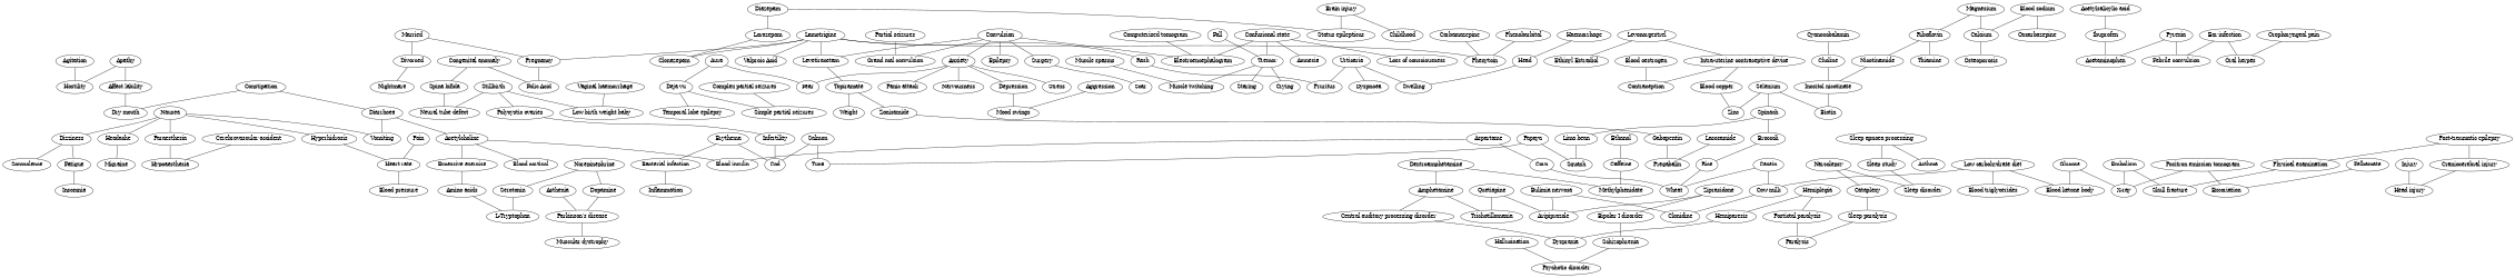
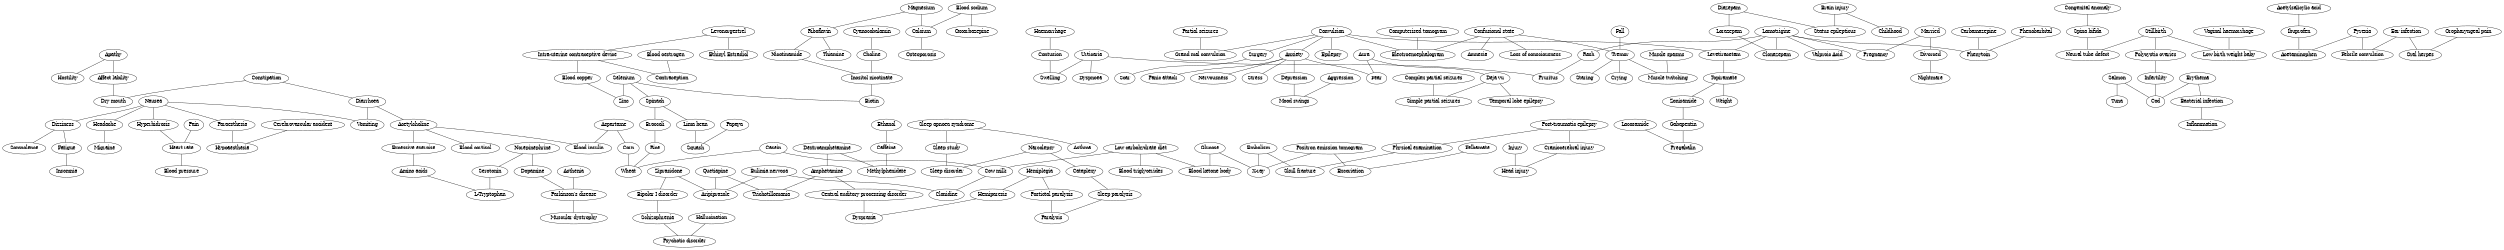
  strict graph {
    node [level=1]
    edge [level=1 weight=85.24]
-   n1 [label=Agitation src_id=169902 weight=0.0018932125106081406]
    n2 [label=Hostility src_id=178312 weight=0.0008335790243328781 level=""]
    n3 [label=Magnesium src_id=1330 weight=0.0016092281981076096 level=""]
    n4 [label=Riboflavin src_id=132 weight=0.0019988040957587606]
    n5 [label=Calcium src_id=1327 weight=0.0019150705632210527]
    n6 [label=Nicotinamide src_id=2556 weight=0.002116925340593475]
    n7 [label=Thiamine src_id=144 weight=0.0019609809401004946]
    n8 [label=Osteoporosis src_id=182448 weight=0.0017415178322508606]
    n9 [label="Inositol nicotinate" src_id=7903 weight=0.001707645651089037 level=""]
    n10 [label=Nausea src_id=181546 weight=0.003817163733503498]
    n11 [label=Headache src_id=177790 weight=0.003629731411491833]
    n12 [label=Dizziness src_id=175317 weight=0.004182753475121997]
    n13 [label=Paraesthesia src_id=182787 weight=0.0030602073943578525]
    n14 [label=Vomiting src_id=188709 weight=0.002237717673427465]
    n15 [label=Hyperhidrosis src_id=178464 weight=0.002894317404473477]
    n16 [label=Migraine src_id=180996 weight=0.002973154497413961]
    n17 [label=Fatigue src_id=176597 weight=0.0034094849159673375]
    n18 [label=Somnolence src_id=186129 weight=0.002921368758777029]
    n19 [label=Hypoaesthesia src_id=178564 weight=0.0018441575374414363]
    n20 [label="Heart rate" src_id=177799 weight=0.0016615884541936602 level=""]
    n21 [label=Insomnia src_id=179162 weight=0.002204332585390886]
    n22 [label="Blood pressure" src_id=172305 weight=0.0023794702000934195]
    n23 [label=Norepinephrine src_id=358 weight=0.000701572436896661 level=""]
    n24 [label=Serotonin src_id=7810 weight=0.0009097244788577965 level=""]
    n25 [label=Dopamine src_id=974 weight=0.0013526035753482696 level=""]
    n26 [label="L-Tryptophan" src_id=142 weight=0.0003490174238771454 level=""]
    n27 [label="Parkinson's disease" src_id=182898 weight=0.001113114205722105 level=""]
    n28 [label="Muscular dystrophy" src_id=181277 weight=0.0020167183302485453]
    n29 [label=Urticaria src_id=188054 weight=0.0011519886979077666 level=""]
    n30 [label=Dyspnoea src_id=175501 weight=0.0017803242471438464]
    n31 [label=Swelling src_id=186614 weight=0.0023700279579685593]
    n32 [label=Pruritus src_id=184366 weight=0.0017059221377840393 level=""]
    n33 [label="Post-traumatic epilepsy" src_id=183904 weight=0.0006617534202240789 level=""]
    n34 [label="Physical examination" src_id=183464 weight=0.0005235304459954017 level=""]
    n35 [label="Craniocerebral injury" src_id=174523 weight=0.0016166371406425278 level=""]
    n36 [label="Skull fracture" src_id=185991 weight=0.0008114640460577113 level=""]
    n37 [label="Head injury" src_id=177785 weight=0.0014157969267107986 level=""]
    n38 [label=Ethanol src_id=884 weight=0.002092393569196102]
    n39 [label=Caffeine src_id=192 weight=0.002471869603861105]
    n40 [label=Methylphenidate src_id=411 weight=0.00124332684218425 level=""]
    n41 [label="Partial seizures" src_id=182927 weight=0.0029395429462631636]
    n42 [label="Grand mal convulsion" src_id=177516 weight=0.007439468297569785]
    n43 [label=Pain src_id=182630 weight=0.005780303677902718]
    n44 [label=Apathy src_id=170717 weight=0.0005139842229041516 level=""]
    n45 [label="Affect lability" src_id=169892 weight=0.00027380333896749164 level=""]
    n46 [label="Dry mouth" src_id=175420 weight=0.0022628987228231374]
    n47 [label="Complex partial seizures" src_id=174011 weight=0.0033669628925900572]
    n48 [label="Simple partial seizures" src_id=185880 weight=0.0025264148989576156]
    n49 [label=Convulsion src_id=174366 weight=0.021183283532887193]
    n50 [label=Surgery src_id=186589 weight=0.004030986189366922]
    n51 [label=Levetiracetam src_id=1186 weight=0.006882236948488494]
    n52 [label=Anxiety src_id=170661 weight=0.007191629624041699]
    n53 [label=Epilepsy src_id=176107 weight=0.0145529562651861]
    n54 [label=Electroencephalogram src_id=175720 weight=0.008190389638790598]
    n55 [label=Scar src_id=185551 weight=0.001767244028178325]
    n56 [label=Topiramate src_id=264 weight=0.003896449842159197]
    n57 [label=Fear src_id=176601 weight=0.00423180013877655]
    n58 [label=Stress src_id=186464 weight=0.005489881201732726]
    n59 [label=Depression src_id=175023 weight=0.005397617393762817]
    n60 [label="Panic attack" src_id=182745 weight=0.002527424492525558]
    n61 [label=Nervousness src_id=181699 weight=0.00196343489860732]
    n62 [label=Zonisamide src_id=895 weight=0.0025595133472386933]
    n63 [label=Weight src_id=188818 weight=0.00256109155980544]
    n64 [label="Mood swings" src_id=181119 weight=0.0013121116757693495 level=""]
    n65 [label=Salmon src_id=8996 weight=0.0006755743213954945 level=""]
    n66 [label=Tuna src_id=8643 weight=0.000616617714305385 level=""]
    n67 [label=Cod src_id=8995 weight=0.0006940904008132913 level=""]
    n68 [label="Confusional state" src_id=174071 weight=0.0045697034034092344]
    n69 [label=Tremor src_id=187373 weight=0.0032307227193221206]
    n70 [label="Loss of consciousness" src_id=180127 weight=0.003902299080386455]
    n71 [label=Amnesia src_id=170136 weight=0.003670554159831233]
    n72 [label="Muscle twitching" src_id=181276 weight=0.002403814284374758]
    n73 [label=Staring src_id=186369 weight=0.002015414171345836]
    n74 [label=Crying src_id=174575 weight=0.0026914888545814483]
    n75 [label=Narcolepsy src_id=181475 weight=0.001601609499906586 level=""]
    n76 [label="Sleep disorder" src_id=186000 weight=0.0014645694686052332 level=""]
    n77 [label=Cataplexy src_id=173217 weight=0.0004605562160961688 level=""]
    n78 [label="Sleep paralysis" src_id=186008 weight=0.000841186897171789 level=""]
    n79 [label=Paralysis src_id=182799 weight=0.0017268563413672627 level=""]
    n80 [label="Blood sodium" src_id=172362 weight=0.0015161316577229536 level=""]
    n81 [label=Oxcarbazepine src_id=762 weight=0.002534724742924634]
    n82 [label=Ziprasidone src_id=237 weight=0.00038307525186565396 level=""]
    n83 [label=Aripiprazole src_id=1222 weight=0.0012625049742498163 level=""]
    n84 [label="Bipolar I disorder" src_id=171760 weight=0.001043676937014173 level=""]
    n85 [label=Schizophrenia src_id=185574 weight=0.0016048434025626337 level=""]
    n86 [label="Psychotic disorder" src_id=184453 weight=0.0022872442677770648]
    n87 [label=Embolism src_id=175772 weight=0.0014684924134583453 level=""]
    n88 [label="X-ray" src_id=188917 weight=0.0010775404547227745 level=""]
    n89 [label=Diazepam src_id=815 weight=0.001472822668299216 level=""]
    n90 [label="Status epilepticus" src_id=186374 weight=0.0014355552851170674 level=""]
    n91 [label=Lorazepam src_id=177 weight=0.00198802506334235]
    n92 [label=Clonazepam src_id=1052 weight=0.0017203199085305948 level=""]
    n93 [label=Levonorgestrel src_id=357 weight=0.0011290407653778945 level=""]
    n94 [label="Intra-uterine contraceptive device" src_id=179325 weight=0.0008788658331042069 level=""]
    n95 [label="Ethinyl Estradiol" src_id=963 weight=0.0021814291257429477]
    n96 [label=Contraception src_id=174350 weight=0.0018304575581175751]
    n97 [label="Blood copper" src_id=172045 weight=0.00030810695721414345 level=""]
    n98 [label=Zinc src_id=1526 weight=0.0009027028766143693 level=""]
    n99 [label="Acetylsalicylic acid" src_id=931 weight=0.0009214581915706249 level=""]
    n100 [label=Ibuprofen src_id=1035 weight=0.0008072654675934857 level=""]
    n101 [label="Excessive exercise" src_id=176247 weight=0.0015893738625358126 level=""]
    n102 [label="Amino acids" src_id=8309 weight=0.0018171058870276812]
    n103 [label=Acetaminophen src_id=307 weight=0.0021478198654316686]
    n104 [label=Asthenia src_id=171034 weight=0.002497794525406176]
    n105 [label=Injury src_id=179153 weight=0.003170260609283826]
    n106 [label=Carbamazepine src_id=551 weight=0.004340877995338315]
    n107 [label=Phenytoin src_id=243 weight=0.004732828277386289]
    n108 [label=Lamotrigine src_id=542 weight=0.006068998428846408]
    n109 [label=Rash src_id=184786 weight=0.002266379031972671]
    n110 [label=Pregnancy src_id=184014 weight=0.0030884814220588502]
    n111 [label="Valproic Acid" src_id=304 weight=0.005305496918110635]
-   n112 [label="Folic Acid" src_id=150 weight=0.001248867018795569 level=""]
    n113 [label=Selenium src_id=9080 weight=0.0008301117929561951 level=""]
    n114 [label=Spinach src_id=8638 weight=0.0016070793322843157 level=""]
    n115 [label=Biotin src_id=114 weight=0.0014547127828869668 level=""]
    n116 [label="Lima bean" src_id=8610 weight=0.000951798002990604 level=""]
    n117 [label=Broccoli src_id=8584 weight=0.0017175653551483447 level=""]
    n118 [label=Squash src_id=8639 weight=0.0015183902051071373 level=""]
    n119 [label=Rice src_id=8633 weight=0.0013726195936323733 level=""]
    n120 [label="Ear infection" src_id=175529 weight=0.0009304920765623234 level=""]
    n121 [label="Febrile convulsion" src_id=176614 weight=0.0009617972803996166 level=""]
    n122 [label="Oral herpes" src_id=182307 weight=0.001353446309060646 level=""]
-   n123 [label="Sleep apnoea processing" src_id=185998 weight=0.0013350860613132389 level=""]
+   n123 [label="Sleep apnoea syndrome" src_id=185998 weight=0.0013350860613132389 level=""]
    n124 [label="Sleep study" src_id=186011 weight=0.0009289897513627559 level=""]
    n125 [label=Asthma src_id=171037 weight=0.001997810328520221]
    n126 [label=Married src_id=180527 weight=0.001513248136047951 level=""]
    n127 [label=Divorced src_id=175315 weight=0.0008180329978097095 level=""]
    n128 [label=Nightmare src_id=181828 weight=0.0017409541837483005]
    n129 [label=Constipation src_id=174340 weight=0.0014432081619389205 level=""]
    n130 [label=Diarrhoea src_id=175200 weight=0.002206719793927423]
    n131 [label=Acetylcholine src_id=2951 weight=0.003267540456224283]
    n132 [label="Blood insulin" src_id=172218 weight=0.0016256660851276916 level=""]
    n133 [label="Blood cortisol" src_id=172060 weight=0.0019357192812707144]
    n134 [label=Haemorrhage src_id=177684 weight=0.0022629305748878355]
-   n135 [label=Head src_id=174362 weight=0.001562594013938231 level=""]
+   n135 [label=Contusion src_id=174362 weight=0.001562594013938231 level=""]
    n136 [label=Lacosamide src_id=5491 weight=0.001865963885589443]
    n137 [label=Pregabalin src_id=221 weight=0.0014114828052947035 level=""]
    n138 [label="Positron emission tomogram" src_id=183853 weight=0.001727040123551756 level=""]
    n139 [label=Excoriation src_id=176257 weight=0.0015072791917328573 level=""]
    n140 [label=Stillbirth src_id=186413 weight=0.0034063847659718486]
    n141 [label="Polycystic ovaries" src_id=183761 weight=0.0013361734439398534 level=""]
    n142 [label="Neural tube defect" src_id=181701 weight=0.0011576820181728527 level=""]
    n143 [label="Low birth weight baby" src_id=180135 weight=0.002508593207715703]
    n144 [label=Infertility src_id=178985 weight=0.0014035514738785077 level=""]
    n145 [label=Dextroamphetamine src_id=1510 weight=0.0019595852231327595]
    n146 [label=Amphetamine src_id=173 weight=0.0023355995601714247]
    n147 [label=Trichotillomania src_id=187413 weight=0.0005130347621244177 level=""]
    n148 [label="Central auditory processing disorder" src_id=173299 weight=0.0011258315873379815 level=""]
    n149 [label=Dyspraxia src_id=175506 weight=0.0009419159405542817 level=""]
    n150 [label="Low carbohydrate diet" src_id=180136 weight=0.0016963404361697923 level=""]
    n151 [label="Blood ketone body" src_id=172233 weight=0.0016926721894202751 level=""]
    n152 [label="Cow milk" src_id=8613 weight=0.0017310414748003004 level=""]
    n153 [label="Blood triglycerides" src_id=172398 weight=0.0018556204639034843]
    n154 [label=Clonidine src_id=562 weight=0.0007089189872350105 level=""]
    n155 [label=Wheat src_id=8648 weight=0.0013186419709932129 level=""]
    n156 [label=Aura src_id=171120 weight=0.003606559198555745]
    n157 [label="Deja vu" src_id=174936 weight=0.002534898702066785]
    n158 [label="Temporal lobe epilepsy" src_id=186743 weight=0.002441495654908633]
    n159 [label=Aspartame src_id=159 weight=0.0011446729458059277 level=""]
    n160 [label=Corn src_id=8641 weight=0.0013300410071880266 level=""]
    n161 [label="Computerised tomogram" src_id=174039 weight=0.002476901963987182]
    n162 [label=Casein src_id=8589 weight=0.001694509586144348 level=""]
    n163 [label=Pyrexia src_id=184658 weight=0.0033365769403179736]
    n164 [label="Brain injury" src_id=172600 weight=0.0023940548485652693]
    n165 [label=Childhood src_id=173551 weight=0.002811745908108317]
    n166 [label=Hemiplegia src_id=177845 weight=0.00043651518465496423 level=""]
    n167 [label=Hemiparesis src_id=177843 weight=0.0009243021857249311 level=""]
    n168 [label="Postictal paralysis" src_id=183927 weight=0.0005935309511560182 level=""]
    n169 [label=Felbamate src_id=935 weight=0.002019205396404736]
    n170 [label="Muscle spasms" src_id=181270 weight=0.0018373714123815425]
    n171 [label=Glucose src_id=8280 weight=0.001657374083556313 level=""]
    n172 [label=Cyanocobalamin src_id=108 weight=0.001785896627379339]
    n173 [label=Choline src_id=115 weight=0.0011908521845101832 level=""]
    n174 [label=Gabapentin src_id=982 weight=0.002318343997021659]
    n175 [label=Quetiapine src_id=1208 weight=0.0020666863962951567]
    n176 [label="Oropharyngeal pain" src_id=182375 weight=0.002063024887995477]
    n177 [label="Blood oestrogen" src_id=172274 weight=0.0021712169292174874]
    n178 [label=Erythema src_id=176163 weight=0.0007910650059911101 level=""]
    n179 [label="Bacterial infection" src_id=171220 weight=0.00031801231881585084 level=""]
    n180 [label=Inflammation src_id=178993 weight=0.00198462035693274]
    n181 [label=Hallucination src_id=177734 weight=0.0025769135959557267]
    n182 [label=Fall src_id=176540 weight=0.0027057777670907814]
    n183 [label="Congenital anomaly" src_id=174082 weight=0.0014209603544620777 level=""]
    n184 [label="Spina bifida" src_id=186194 weight=0.001229422774296933 level=""]
    n185 [label=Phenobarbital src_id=1158 weight=0.0025713759378250835]
    n186 [label="Bulimia nervosa" src_id=172802 weight=0.0012989858158976258 level=""]
    n187 [label=Papaya src_id=8707 weight=0.0013498239292479028 level=""]
    n188 [label="Vaginal haemorrhage" src_id=188214 weight=0.001968775307078424]
    n189 [label="Cerebrovascular accident" src_id=173414 weight=0.0018353846815469983]
    n190 [label=Aggression src_id=169900 weight=0.0023017829411153654]
-   n1 -- n2 [weight=37.16]
    n3 -- n4 [weight=91.78]
    n3 -- n5 [weight=221.48]
    n4 -- n6 [weight=1000.0]
    n4 -- n7 [weight=984.77]
    n5 -- n8 [weight=103.4]
    n6 -- n9 [weight=438.61]
    n9 -- n115 [weight=431.07]
    n10 -- n11
    n10 -- n12 [weight=104.52]
    n10 -- n13 [weight=48.31]
    n10 -- n14 [weight=60.95]
    n10 -- n15 [weight=47.44]
    n11 -- n16 [weight=94.85]
    n12 -- n17 [weight=49.45]
    n12 -- n18 [weight=55.34]
    n13 -- n19 [weight=159.46]
    n15 -- n20 [weight=43.39]
    n17 -- n21 [weight=30.82]
    n20 -- n22 [weight=60.51]
    n23 -- n24 [weight=126.93]
    n23 -- n25 [weight=133.68]
    n24 -- n26 [weight=143.89]
    n25 -- n27 [weight=47.15]
    n27 -- n28 [weight=159.09]
    n29 -- n30 [weight=33.52]
    n29 -- n31 [weight=47.36]
    n29 -- n32 [weight=51.42]
    n33 -- n34 [weight=78.67]
    n33 -- n35 [weight=156.92]
    n34 -- n36 [weight=65.99]
    n35 -- n37 [weight=55.43]
    n38 -- n39 [weight=61.89]
    n39 -- n40 [weight=57.82]
    n41 -- n42 [weight=69.43]
    n43 -- n20 [weight=64.19]
    n44 -- n2 [weight=39.25]
    n44 -- n45 [weight=48.18]
    n45 -- n46 [weight=47.15]
    n47 -- n48 [weight=74.26]
    n49 -- n42 [weight=122.06]
    n49 -- n50 [weight=88.66]
    n49 -- n51 [weight=145.77]
    n49 -- n52 [weight=75.71]
    n49 -- n53 [weight=333.89]
    n49 -- n54 [weight=147.32]
    n50 -- n55 [weight=52.63]
    n51 -- n56 [weight=92.43]
    n52 -- n57 [weight=72.45]
    n52 -- n58 [weight=100.25]
    n52 -- n59 [weight=108.88]
    n52 -- n60 [weight=68.7]
    n52 -- n61 [weight=39.88]
    n56 -- n62 [weight=54.66]
    n56 -- n63 [weight=86.47]
    n59 -- n64 [weight=45.59]
    n62 -- n174 [weight=42.55]
    n65 -- n66 [weight=145.74]
    n65 -- n67 [weight=75.05]
    n68 -- n54 [weight=81.5]
    n68 -- n69 [weight=49.59]
    n68 -- n70 [weight=68.66]
    n68 -- n71 [weight=48.69]
    n69 -- n72 [weight=52.0]
    n69 -- n73 [weight=40.41]
    n69 -- n74 [weight=45.41]
    n75 -- n76 [weight=46.77]
    n75 -- n77 [weight=135.55]
    n77 -- n78 [weight=68.93]
    n78 -- n79 [weight=46.49]
    n80 -- n5 [weight=75.83]
    n80 -- n81 [weight=65.33]
    n82 -- n83 [weight=87.06]
    n82 -- n84 [weight=71.76]
    n84 -- n85 [weight=46.86]
    n85 -- n86 [weight=54.72]
    n87 -- n36 [weight=52.15]
    n87 -- n88 [weight=179.77]
    n89 -- n90 [weight=51.73]
    n89 -- n91 [weight=64.04]
    n91 -- n92 [weight=47.22]
    n93 -- n94 [weight=186.57]
    n93 -- n95 [weight=228.45]
    n94 -- n96 [weight=89.31]
    n94 -- n97 [weight=79.3]
    n97 -- n98 [weight=55.9]
    n99 -- n100 [weight=94.01]
    n100 -- n103 [weight=143.43]
    n101 -- n102 [weight=292.38]
    n102 -- n26 [weight=61.08]
    n104 -- n27 [weight=49.45]
    n105 -- n37 [weight=58.81]
    n106 -- n107 [weight=81.22]
    n108 -- n51 [weight=159.17]
    n108 -- n92 [weight=44.03]
    n108 -- n107 [weight=96.5]
    n108 -- n109 [weight=57.5]
    n108 -- n110 [weight=89.36]
    n108 -- n111 [weight=120.82]
    n109 -- n32 [weight=87.16]
-   n110 -- n112 [weight=161.48]
    n113 -- n98 [weight=234.71]
    n113 -- n114
    n113 -- n115 [weight=145.41]
    n114 -- n116 [weight=250.75]
    n114 -- n117 [weight=258.32]
    n116 -- n118 [weight=354.81]
    n117 -- n119 [weight=83.56]
    n119 -- n155 [weight=107.14]
    n120 -- n121 [weight=47.89]
    n120 -- n122 [weight=52.78]
    n123 -- n124 [weight=154.48]
    n123 -- n125 [weight=34.72]
    n124 -- n76 [weight=52.7]
    n126 -- n110 [weight=40.32]
    n126 -- n127 [weight=42.19]
    n127 -- n128 [weight=34.68]
    n129 -- n46 [weight=63.75]
    n129 -- n130 [weight=63.65]
    n130 -- n14 [weight=58.45]
    n130 -- n131 [weight=81.69]
    n131 -- n101 [weight=480.36]
    n131 -- n132 [weight=157.97]
    n131 -- n133 [weight=224.46]
    n134 -- n135 [weight=55.34]
    n135 -- n31 [weight=35.83]
    n136 -- n137 [weight=44.65]
    n138 -- n88 [weight=50.45]
    n138 -- n139 [weight=197.71]
    n140 -- n141 [weight=143.89]
    n140 -- n142 [weight=281.97]
    n140 -- n143 [weight=399.04]
    n141 -- n144 [weight=133.68]
    n144 -- n67 [weight=73.7]
    n145 -- n40 [weight=180.57]
    n145 -- n146 [weight=864.22]
    n146 -- n147 [weight=91.19]
    n146 -- n148 [weight=74.2]
    n148 -- n149 [weight=179.89]
    n150 -- n151 [weight=300.38]
    n150 -- n152 [weight=284.05]
    n150 -- n153 [weight=472.75]
    n152 -- n154 [weight=58.9]
    n156 -- n57 [weight=66.63]
    n156 -- n157 [weight=72.75]
    n157 -- n48 [weight=63.31]
    n157 -- n158 [weight=56.18]
    n159 -- n132 [weight=63.44]
    n159 -- n160 [weight=86.16]
    n160 -- n155 [weight=144.12]
    n161 -- n54 [weight=73.05]
    n162 -- n152 [weight=354.81]
    n162 -- n155 [weight=156.56]
    n163 -- n103 [weight=47.75]
    n163 -- n121 [weight=109.81]
    n164 -- n90 [weight=45.08]
    n164 -- n165 [weight=31.74]
    n166 -- n167 [weight=141.19]
    n166 -- n168 [weight=45.23]
    n167 -- n149 [weight=152.63]
    n168 -- n79 [weight=64.88]
    n169 -- n139 [weight=134.72]
    n170 -- n72 [weight=46.91]
    n171 -- n88 [weight=63.44]
    n171 -- n151 [weight=112.0]
    n172 -- n173 [weight=542.33]
    n173 -- n9 [weight=861.13]
    n174 -- n137 [weight=65.48]
    n175 -- n83 [weight=74.9]
    n175 -- n147 [weight=107.14]
    n176 -- n122 [weight=39.95]
    n177 -- n96 [weight=92.05]
    n178 -- n67 [weight=148.42]
    n178 -- n179 [weight=80.61]
    n179 -- n180 [weight=44.62]
    n181 -- n86 [weight=54.97]
    n182 -- n69 [weight=47.12]
-   n183 -- n112 [weight=110.38]
    n183 -- n184 [weight=74.13]
    n184 -- n142 [weight=243.61]
    n185 -- n107 [weight=78.04]
    n186 -- n83 [weight=78.67]
    n186 -- n154 [weight=80.61]
-   n187 -- n66 [weight=73.37]
    n187 -- n118 [weight=245.95]
    n188 -- n143 [weight=531.72]
    n189 -- n19 [weight=41.76]
    n190 -- n64 [weight=41.0]
  }
